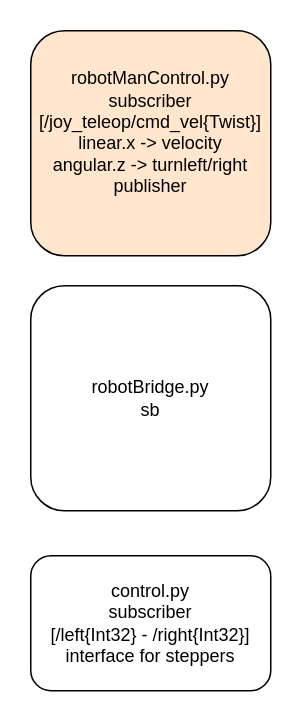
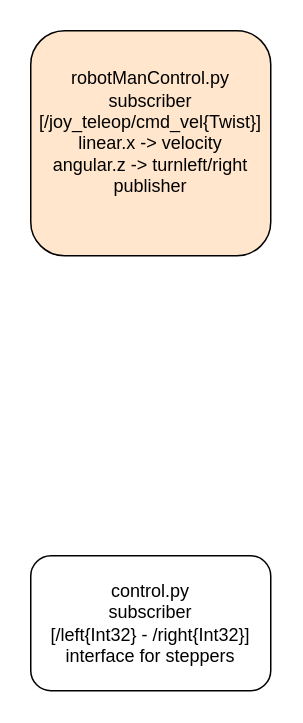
  <mxCell id="0" />
  <mxCell id="1" parent="0" />
  <mxCell id="2" value="&lt;div&gt;control.py&lt;br&gt;subscriber&lt;/div&gt;&lt;div&gt;[/left{Int32} - /right{Int32}]&lt;br&gt;&lt;/div&gt;interface for steppers" style="rounded=1;whiteSpace=wrap;html=1;" vertex="1" parent="1"><mxGeometry x="20" y="370" width="160" height="90" as="geometry" /></mxCell>
  <mxCell id="3" value="&lt;div&gt;robotManControl.py&lt;/div&gt;&lt;div&gt;subscriber&lt;/div&gt;&lt;div&gt;[/&lt;span class=&quot;pl-s&quot;&gt;joy_teleop/cmd_vel{Twist}&lt;/span&gt;]&lt;/div&gt;&lt;div&gt;linear.x -&amp;gt; velocity&lt;/div&gt;&lt;div&gt;angular.z -&amp;gt; turnleft/right&lt;/div&gt;&lt;div&gt;publisher&lt;br&gt;&lt;br&gt;&lt;/div&gt;" style="rounded=1;whiteSpace=wrap;html=1;fillColor=#ffe6cc;" vertex="1" parent="1"><mxGeometry x="20" y="20" width="160" height="150" as="geometry" /></mxCell>
- <mxCell id="4" value="&lt;div&gt;robotBridge.py&lt;/div&gt;&lt;div&gt;sb&lt;br&gt;&lt;/div&gt;" style="rounded=1;whiteSpace=wrap;html=1;" vertex="1" parent="1"><mxGeometry x="20" y="190" width="160" height="150" as="geometry" /></mxCell>
